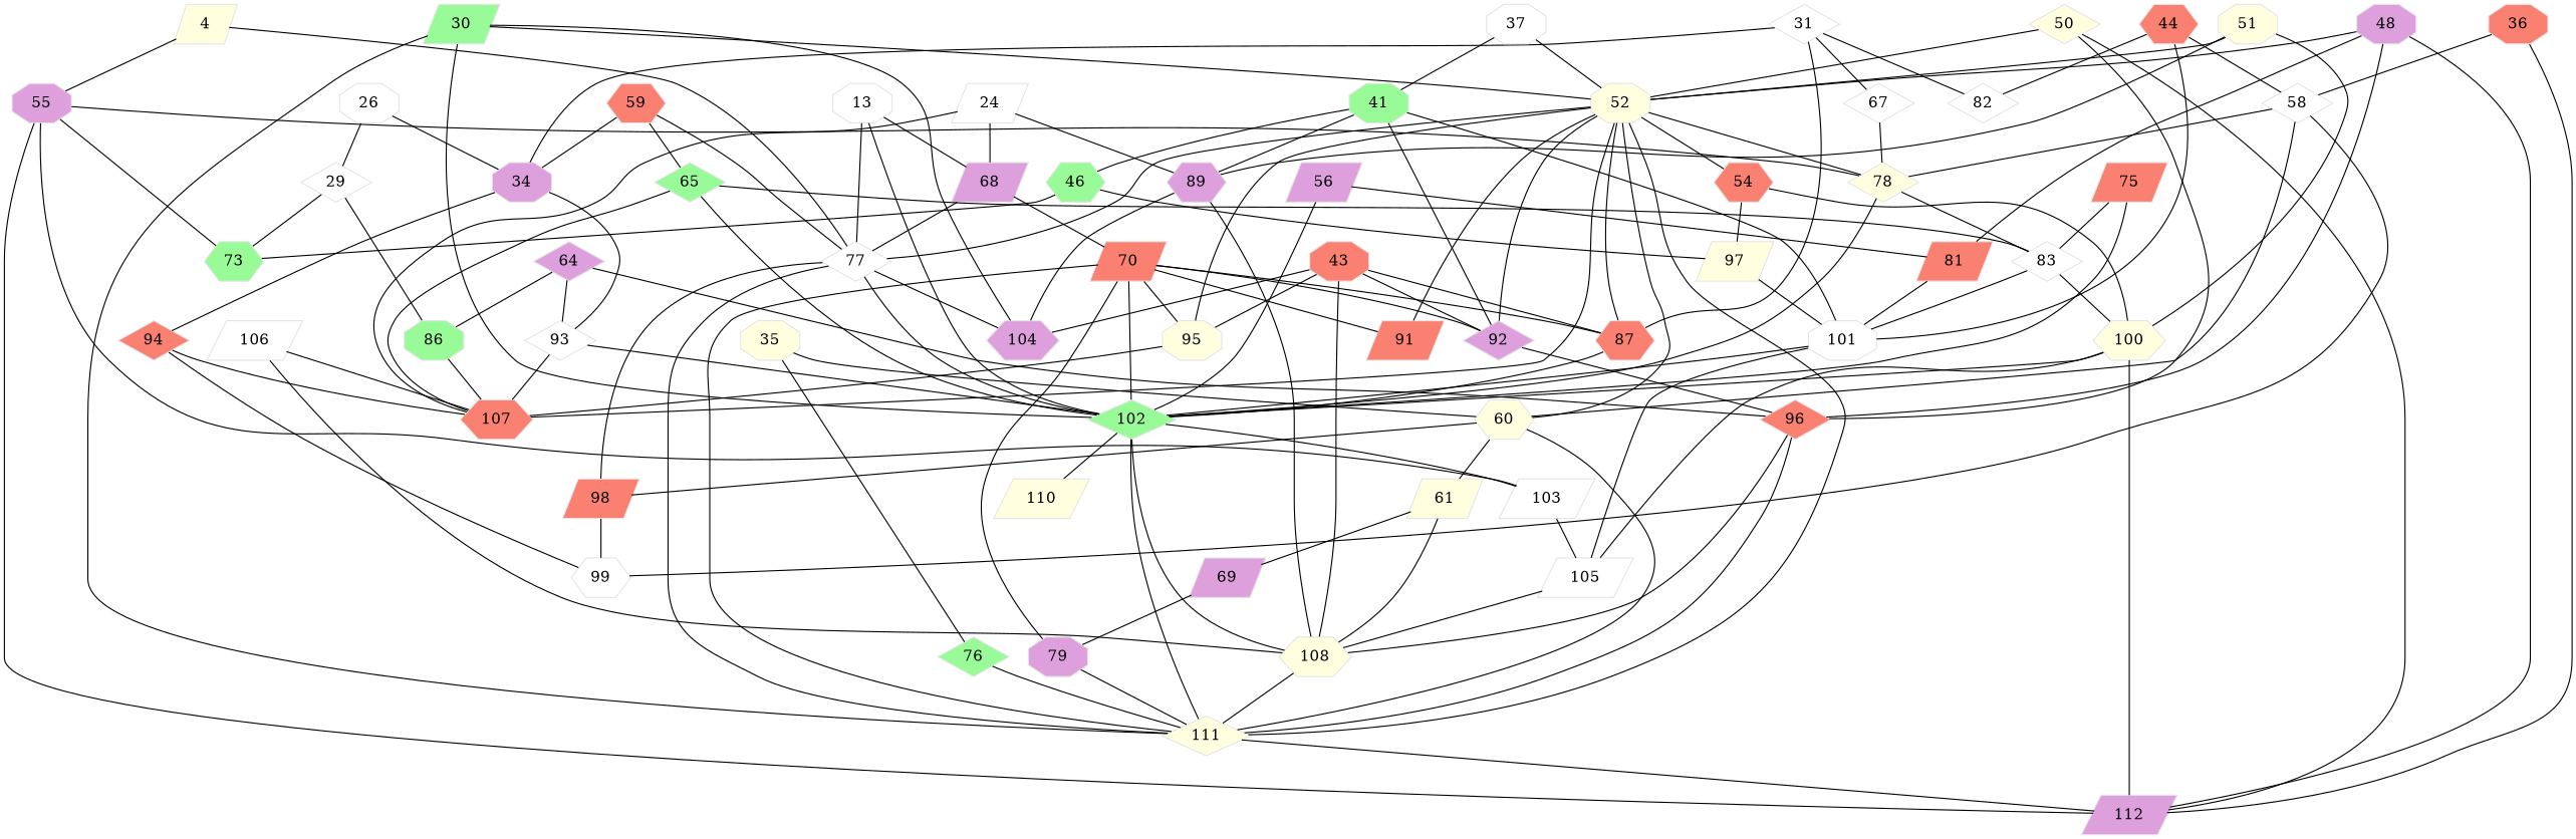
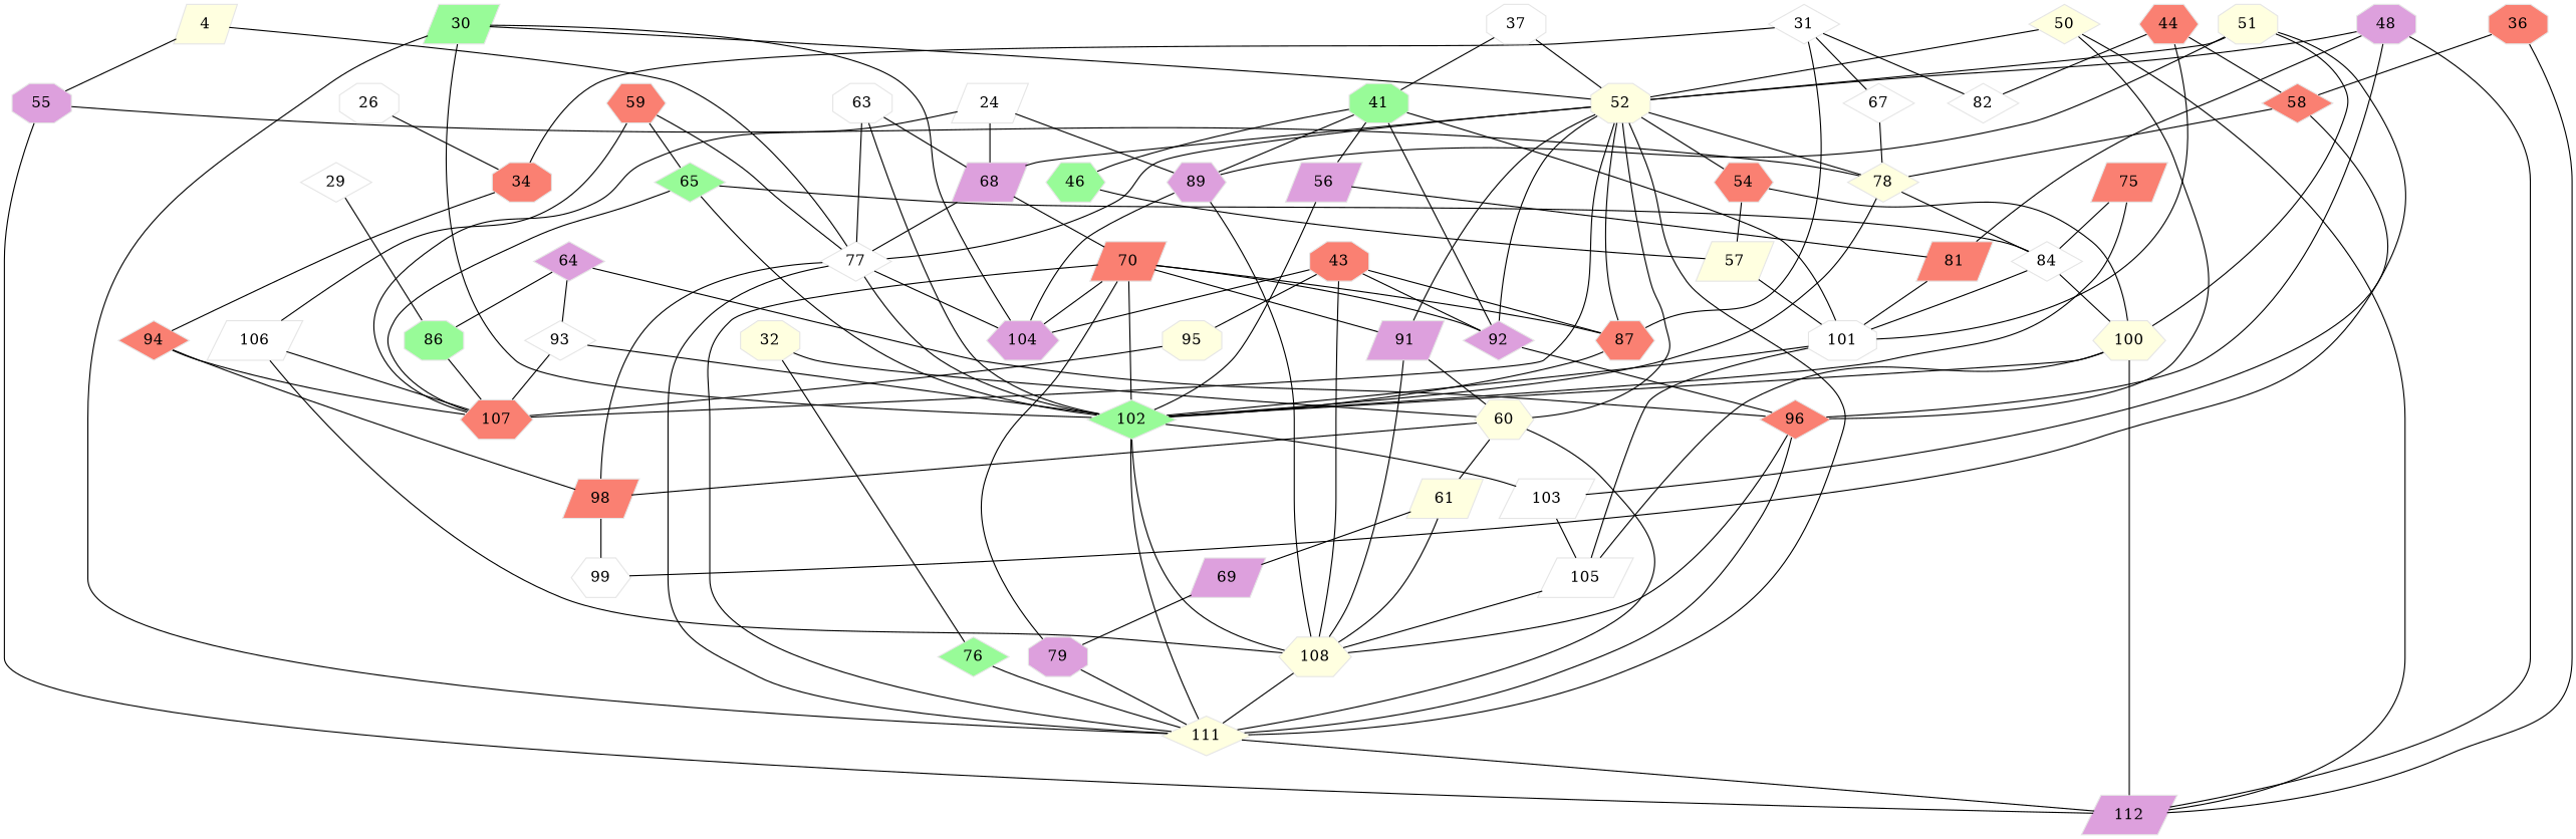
  graph {
    node [color=gray90 fillcolor=white shape=parallelogram style=filled]
    4 [fillcolor=lightyellow]
    55 [fillcolor=plum shape=octagon]
    77 [shape=diamond super="+22+72"]
-   73 [fillcolor=palegreen shape=hexagon]
    112 [fillcolor=plum]
    78 [fillcolor=lightyellow shape=diamond]
    102 [fillcolor=palegreen shape=diamond super="+71+14+84+53"]
    104 [fillcolor=plum shape=hexagon super="+6"]
    111 [fillcolor=lightyellow shape=diamond super="+90+62"]
    98 [fillcolor=salmon]
    24
    68 [fillcolor=plum]
    89 [fillcolor=plum shape=hexagon]
    107 [fillcolor=salmon shape=hexagon super="+16+49"]
    70 [fillcolor=salmon super="+66"]
    108 [fillcolor=lightyellow shape=hexagon super="+28+27"]
    26 [shape=octagon]
    29 [shape=diamond]
-   34 [fillcolor=plum shape=octagon]
+   34 [fillcolor=salmon shape=octagon]
    86 [fillcolor=palegreen shape=octagon]
    93 [shape=diamond]
    94 [fillcolor=salmon shape=diamond]
    52 [fillcolor=lightyellow shape=octagon super="+35+45"]
    87 [fillcolor=salmon shape=hexagon super="+15"]
    60 [fillcolor=lightyellow shape=hexagon super="+47"]
    92 [fillcolor=plum shape=diamond super="+10+23+85"]
    95 [fillcolor=lightyellow shape=octagon super="+80"]
    54 [fillcolor=salmon shape=hexagon]
-   91 [fillcolor=salmon]
+   91 [fillcolor=plum]
    30 [fillcolor=palegreen]
    103
-   110 [fillcolor=lightyellow]
    31 [shape=diamond]
    67 [shape=diamond]
    82 [shape=diamond]
    61 [fillcolor=lightyellow]
-   32 [fillcolor=lightyellow shape=octagon label=35]
+   32 [fillcolor=lightyellow shape=octagon]
    76 [fillcolor=palegreen shape=diamond]
    99 [shape=hexagon]
    36 [fillcolor=salmon shape=octagon]
-   58 [shape=diamond]
+   58 [fillcolor=salmon shape=diamond]
    41 [fillcolor=palegreen shape=octagon super="+3"]
    46 [fillcolor=palegreen shape=hexagon]
    56 [fillcolor=plum]
    101 [shape=octagon super="+13"]
    37 [shape=octagon]
-   57 [fillcolor=lightyellow label=97]
+   57 [fillcolor=lightyellow]
    81 [fillcolor=salmon]
    96 [fillcolor=salmon shape=diamond super="+74"]
    105
    43 [fillcolor=salmon shape=octagon super="+8"]
    44 [fillcolor=salmon shape=hexagon]
    48 [fillcolor=plum shape=octagon]
    50 [fillcolor=lightyellow shape=diamond]
    51 [fillcolor=lightyellow shape=octagon]
    100 [fillcolor=lightyellow shape=hexagon super="+1+88"]
-   83 [shape=diamond super="+19"]
+   83 [shape=diamond super="+19" label=84]
    59 [fillcolor=salmon shape=hexagon super="+17"]
    65 [fillcolor=palegreen shape=diamond]
    106
    69 [fillcolor=plum]
    79 [fillcolor=plum shape=octagon]
-   63 [shape=octagon super="+40" label=13]
+   63 [shape=octagon super="+40"]
    64 [fillcolor=plum shape=diamond]
    75 [fillcolor=salmon]
    4 -- 55
    4 -- 77
-   55 -- 73
    55 -- 112
    55 -- 78
    77 -- 102 [weight=2]
    77 -- 104
    77 -- 111 [weight=2]
    77 -- 98
    78 -- 102
    78 -- 83
    102 -- 111
    102 -- 108 [weight=2]
    102 -- 103
-   102 -- 110 [weight=3]
    111 -- 112 [weight=2]
    98 -- 99
    24 -- 68
    24 -- 89
    24 -- 107
    68 -- 77
    68 -- 70
    89 -- 104
    89 -- 108
    70 -- 102 [weight=3]
-   70 -- 95
+   70 -- 104
    70 -- 111
    70 -- 87
    70 -- 92 [weight=2]
    70 -- 91
    70 -- 79
    108 -- 111
-   26 -- 29
    26 -- 34
-   29 -- 73
    29 -- 86
-   34 -- 93
    34 -- 94
    86 -- 107
    93 -- 102 [weight=2]
    93 -- 107 [weight=2]
    94 -- 107
-   94 -- 99
+   94 -- 98
    52 -- 77 [weight=2]
    52 -- 78
    52 -- 111 [weight=2]
    52 -- 107
    52 -- 87
    52 -- 60
    52 -- 92
-   52 -- 95
+   52 -- 68
    52 -- 54
    52 -- 91
    87 -- 102
    60 -- 111 [weight=2]
    60 -- 98
    60 -- 61
    92 -- 96
    95 -- 107 [weight=2]
    54 -- 57
    54 -- 100
+   91 -- 108
    30 -- 102 [weight=2]
    30 -- 104
    30 -- 111
    30 -- 52
    103 -- 105
    31 -- 34
    31 -- 87 [weight=2]
    31 -- 67
    31 -- 82
    67 -- 78
    61 -- 108
    61 -- 69
    32 -- 60
    32 -- 76
    76 -- 111 [weight=2]
    36 -- 112
    36 -- 58
    58 -- 78
-   58 -- 60
+   91 -- 60
    58 -- 99
    41 -- 89
    41 -- 92
    41 -- 46
+   41 -- 56
    41 -- 101
-   46 -- 73
    46 -- 57
    56 -- 102
    56 -- 81
    101 -- 102 [weight=2]
    101 -- 105
    37 -- 52
    37 -- 41
    57 -- 101
    81 -- 101
    96 -- 111
    96 -- 108
    105 -- 108
    43 -- 104
    43 -- 108
    43 -- 87
    43 -- 92
    43 -- 95
    44 -- 82
    44 -- 58
    44 -- 101
    48 -- 112
    48 -- 52 [weight=2]
    48 -- 81
    48 -- 96 [weight=2]
    50 -- 112
    50 -- 52
    50 -- 96 [weight=2]
    51 -- 89
    51 -- 52 [weight=2]
-   55 -- 103
+   51 -- 103
    51 -- 100
    100 -- 112 [weight=2]
    100 -- 102 [weight=2]
    100 -- 105
    83 -- 101
    83 -- 100
    59 -- 77
    59 -- 65
-   59 -- 34
+   59 -- 106
    65 -- 102
    65 -- 107
    65 -- 83
    106 -- 107
    106 -- 108
    69 -- 79
    79 -- 111
    63 -- 77
    63 -- 102 [weight=2]
    63 -- 68 [weight=2]
    64 -- 86
    64 -- 93
    64 -- 96
    75 -- 102 [weight=2]
    75 -- 83
  }
